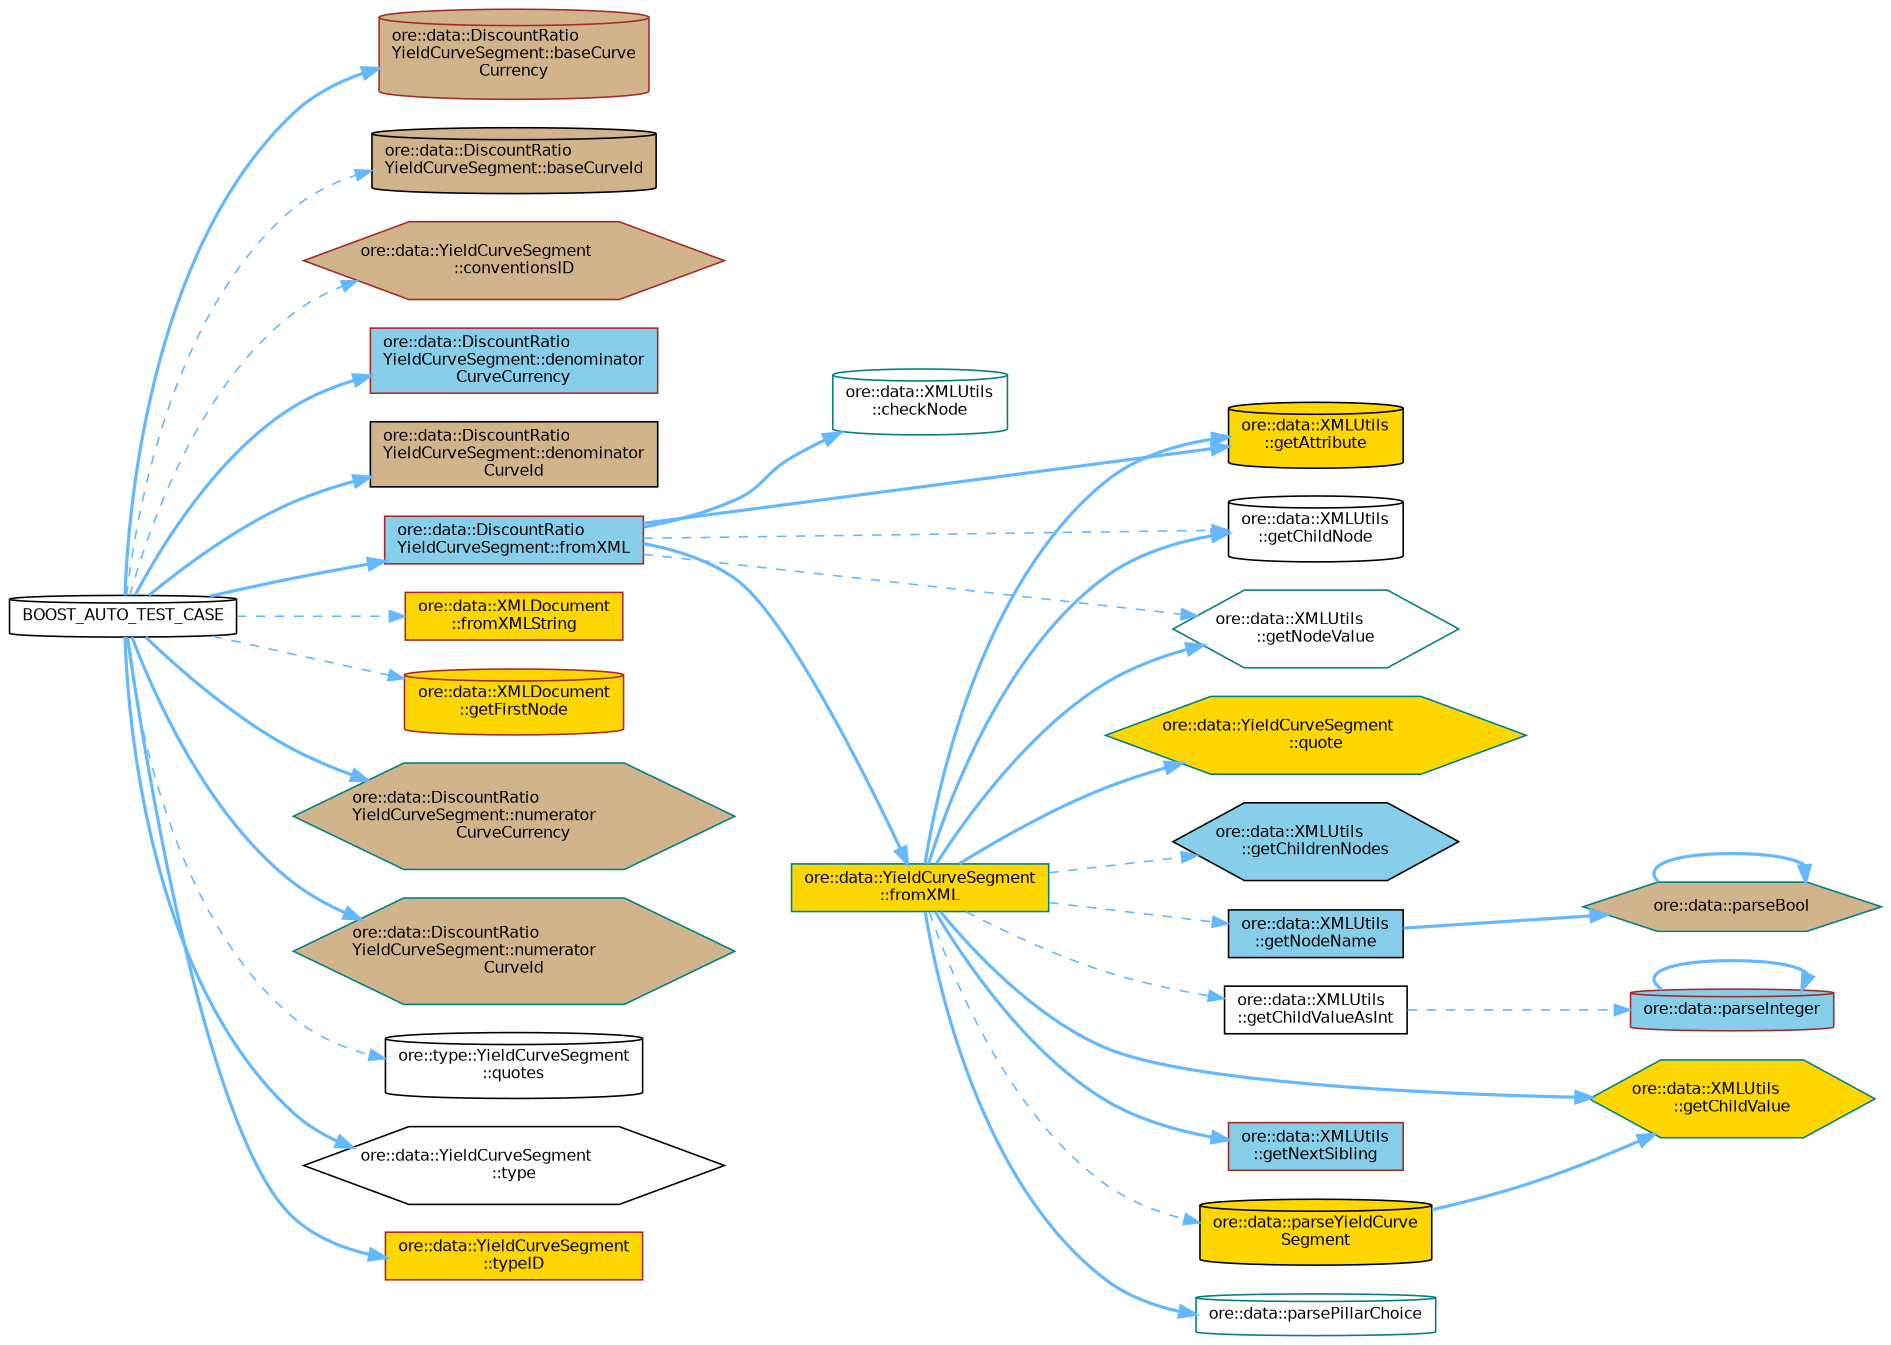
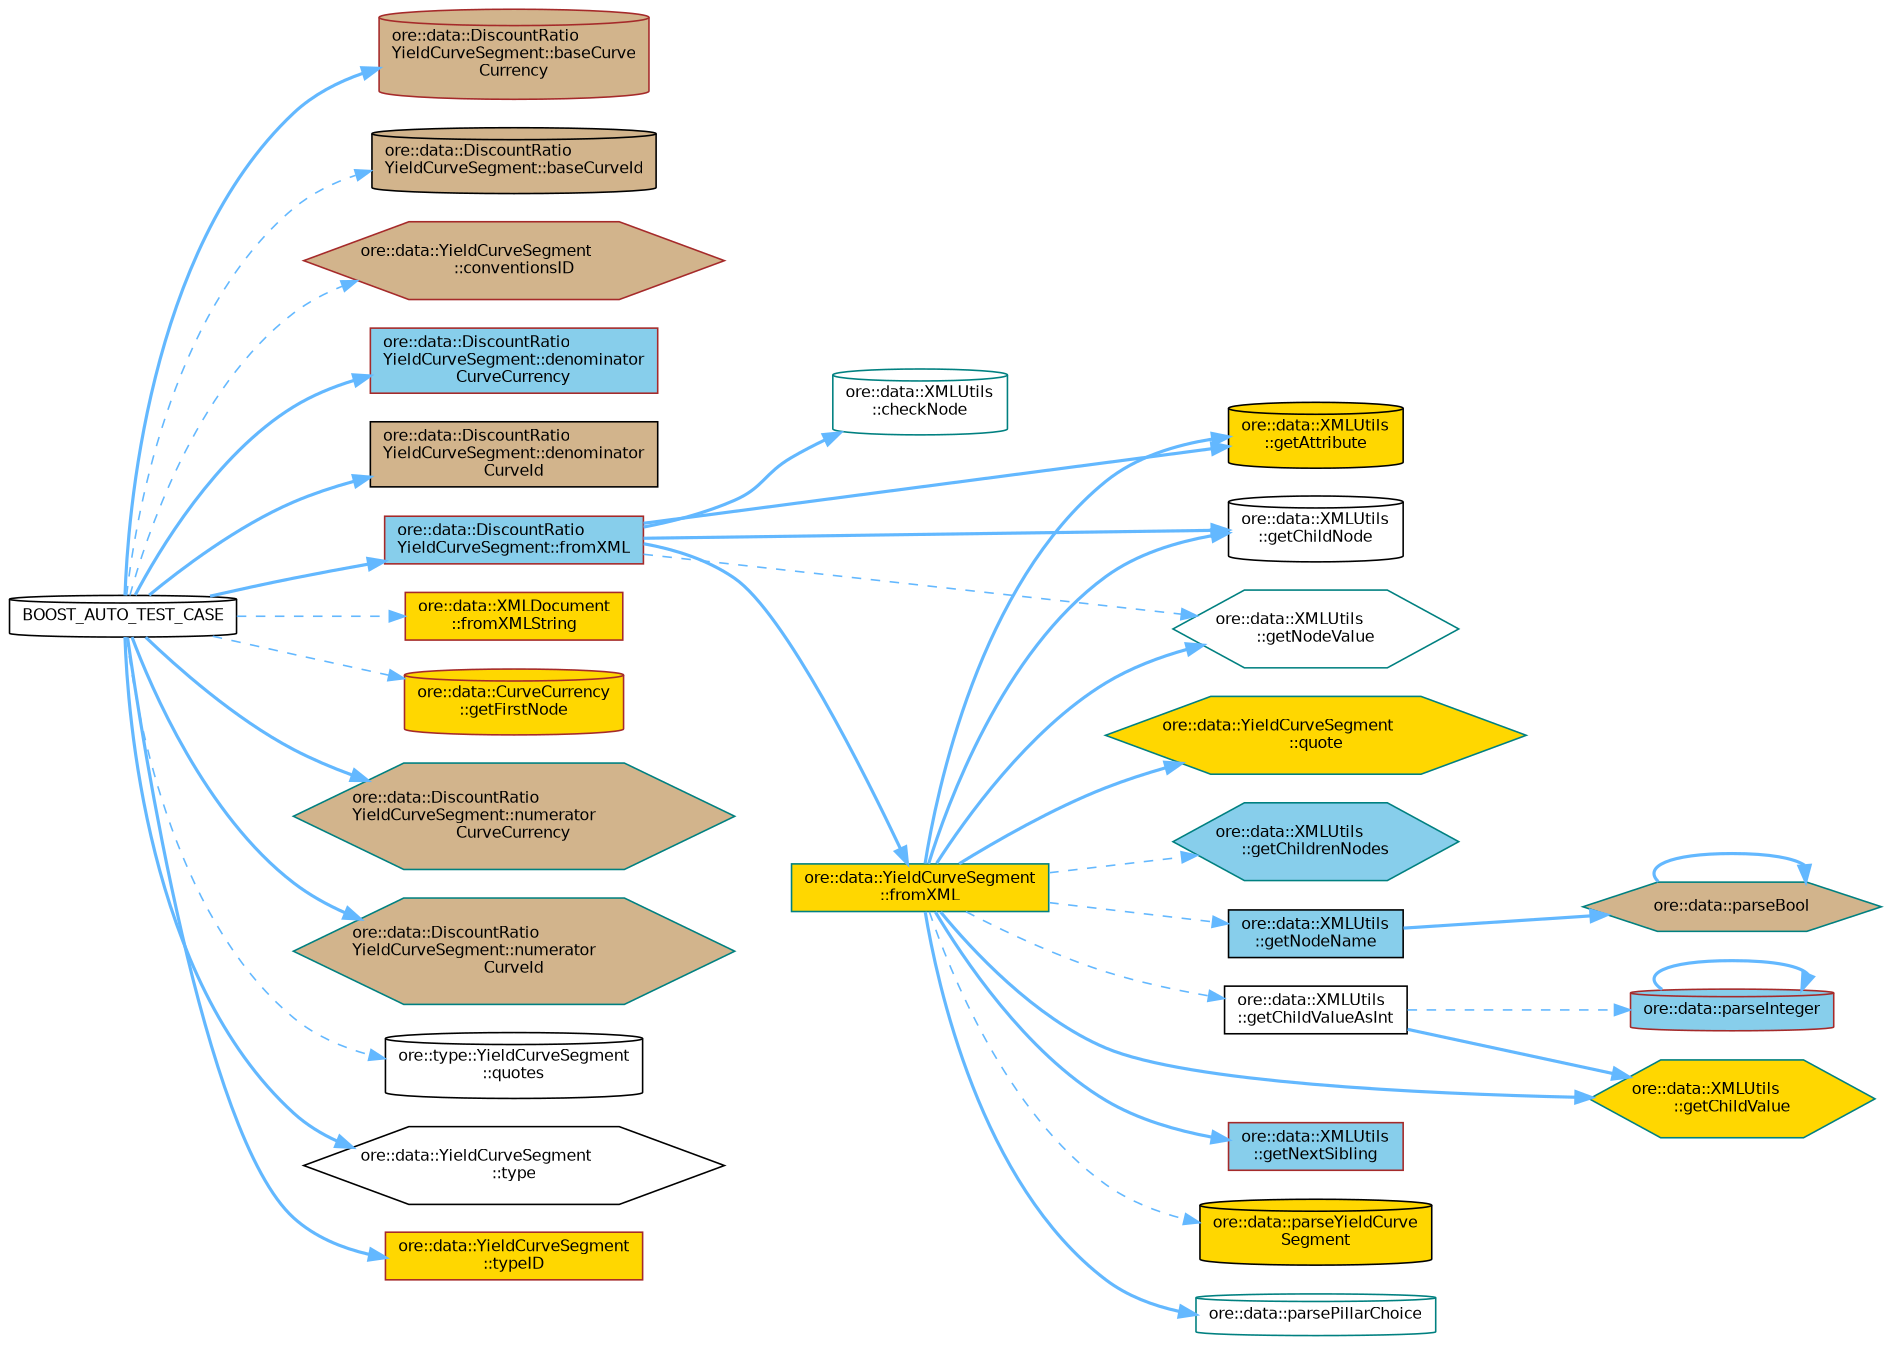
  digraph {
    rankdir=LR
    node [color=black fillcolor=white fontname=Helvetica fontsize=10 shape=cylinder style=filled]
    edge [color=steelblue1 fontname=Helvetica fontsize=10 labelfontname=Helvetica labelfontsize=10 style=bold]
    n1 [fontcolor=black height=0.2 label=BOOST_AUTO_TEST_CASE width=0.4]
    n2 [color=brown fillcolor=tan height=0.2 label="ore::data::DiscountRatio\lYieldCurveSegment::baseCurve\lCurrency" width=0.4]
    n3 [fillcolor=tan height=0.2 label="ore::data::DiscountRatio\lYieldCurveSegment::baseCurveId" width=0.4]
    n4 [color=brown fillcolor=tan height=0.2 label="ore::data::YieldCurveSegment\l::conventionsID" shape=hexagon width=0.4]
    n5 [color=brown fillcolor=skyblue height=0.2 label="ore::data::DiscountRatio\lYieldCurveSegment::denominator\lCurveCurrency" shape=box width=0.4]
    n6 [fillcolor=tan height=0.2 label="ore::data::DiscountRatio\lYieldCurveSegment::denominator\lCurveId" shape=box width=0.4]
    n7 [color=brown fillcolor=skyblue height=0.2 label="ore::data::DiscountRatio\lYieldCurveSegment::fromXML" shape=box width=0.4]
    n8 [color=brown fillcolor=gold height=0.2 label="ore::data::XMLDocument\l::fromXMLString" shape=box width=0.4]
-   n9 [color=brown fillcolor=gold height=0.2 label="ore::data::XMLDocument\l::getFirstNode" width=0.4]
+   n9 [color=brown fillcolor=gold height=0.2 label="ore::data::CurveCurrency\l::getFirstNode" width=0.4]
    n10 [color=teal fillcolor=tan height=0.2 label="ore::data::DiscountRatio\lYieldCurveSegment::numerator\lCurveCurrency" shape=hexagon width=0.4]
    n11 [color=teal fillcolor=tan height=0.2 label="ore::data::DiscountRatio\lYieldCurveSegment::numerator\lCurveId" shape=hexagon width=0.4]
    n12 [height=0.2 label="ore::type::YieldCurveSegment\l::quotes" width=0.4]
    n13 [height=0.2 label="ore::data::YieldCurveSegment\l::type" shape=hexagon width=0.4]
    n14 [color=brown fillcolor=gold height=0.2 label="ore::data::YieldCurveSegment\l::typeID" shape=box width=0.4]
    n15 [color=teal height=0.2 label="ore::data::XMLUtils\l::checkNode" width=0.4]
    n16 [color=teal fillcolor=gold height=0.2 label="ore::data::YieldCurveSegment\l::fromXML" shape=box width=0.4]
    n17 [fillcolor=gold height=0.2 label="ore::data::XMLUtils\l::getAttribute" width=0.4]
    n18 [height=0.2 label="ore::data::XMLUtils\l::getChildNode" width=0.4]
    n19 [color=teal height=0.2 label="ore::data::XMLUtils\l::getNodeValue" shape=hexagon width=0.4]
-   n20 [fillcolor=skyblue height=0.2 label="ore::data::XMLUtils\l::getChildrenNodes" shape=hexagon width=0.4]
+   n20 [color=teal fillcolor=skyblue height=0.2 label="ore::data::XMLUtils\l::getChildrenNodes" shape=hexagon width=0.4]
    n21 [color=teal fillcolor=gold height=0.2 label="ore::data::XMLUtils\l::getChildValue" shape=hexagon width=0.4]
    n22 [height=0.2 label="ore::data::XMLUtils\l::getChildValueAsInt" shape=box width=0.4]
    n23 [color=brown fillcolor=skyblue height=0.2 label="ore::data::XMLUtils\l::getNextSibling" shape=box width=0.4]
    n24 [fillcolor=skyblue height=0.2 label="ore::data::XMLUtils\l::getNodeName" shape=box width=0.4]
    n25 [color=teal height=0.2 label="ore::data::parsePillarChoice" width=0.4]
    n26 [fillcolor=gold height=0.2 label="ore::data::parseYieldCurve\lSegment" width=0.4]
    n27 [color=teal fillcolor=gold height=0.2 label="ore::data::YieldCurveSegment\l::quote" shape=hexagon width=0.4]
    n28 [color=brown fillcolor=skyblue height=0.2 label="ore::data::parseInteger" width=0.4]
    n29 [color=teal fillcolor=tan height=0.2 label="ore::data::parseBool" shape=hexagon width=0.4]
    n1 -> n2
    n1 -> n3 [style=dashed]
    n1 -> n4 [style=dashed]
    n1 -> n5
    n1 -> n6
    n1 -> n7
    n1 -> n8 [style=dashed]
    n1 -> n9 [style=dashed]
    n1 -> n10
    n1 -> n11
    n1 -> n12 [style=dashed]
    n1 -> n13
    n1 -> n14
    n7 -> n15
    n7 -> n16
    n7 -> n17
-   n7 -> n18 [style=dashed]
+   n7 -> n18
    n7 -> n19 [style=dashed]
    n16 -> n17
    n16 -> n18
    n16 -> n19
    n16 -> n20 [style=dashed]
    n16 -> n21
    n16 -> n22 [style=dashed]
    n16 -> n23
    n16 -> n24 [style=dashed]
    n16 -> n25
    n16 -> n26 [style=dashed]
    n16 -> n27
-   n26 -> n21
+   n22 -> n21
    n22 -> n28 [style=dashed]
    n24 -> n29
    n28 -> n28
    n29 -> n29
  }
